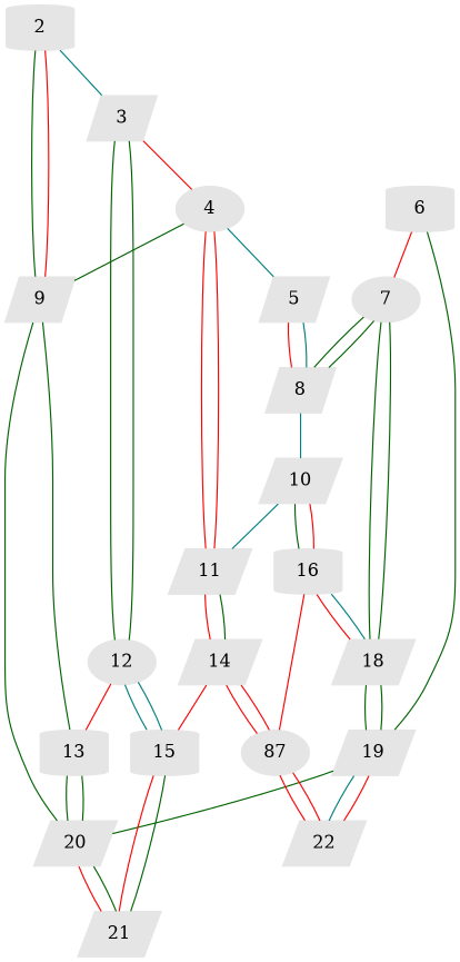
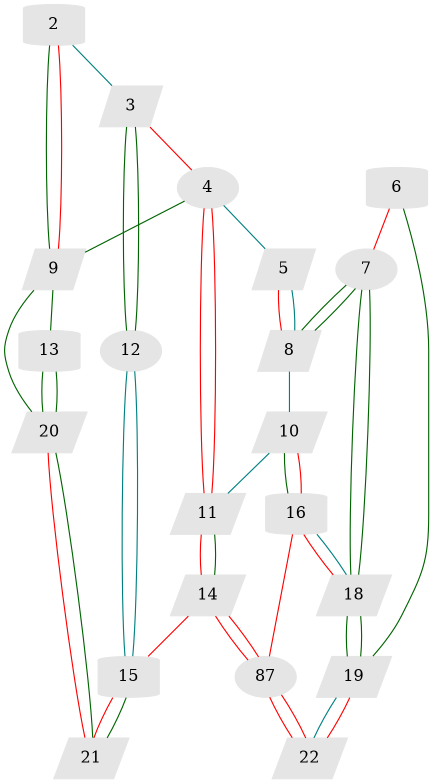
  graph {
    node [color=gray90 shape=parallelogram style=filled]
    edge [color=darkgreen]
    2 [shape=cylinder]
    3
    9
    6 [shape=cylinder]
    7 [shape=ellipse]
    19
    4 [shape=ellipse]
    12 [shape=ellipse]
    13 [shape=cylinder]
    20
    5
    11
    15 [shape=cylinder]
    8
    14
    10
    18
    22
    16 [shape=cylinder]
    21
    n21 [label=87 shape=ellipse]
    2 -- 3 [color=teal]
    2 -- 9
    2 -- 9 [color=red]
    3 -- 4 [color=red]
    3 -- 12
    3 -- 12
    9 -- 13
    9 -- 20
    6 -- 7 [color=red]
    6 -- 19
    7 -- 8
    7 -- 8
    7 -- 18
    7 -- 18
-   19 -- 20
    19 -- 22 [color=teal]
    19 -- 22 [color=red]
    4 -- 9
    4 -- 5 [color=teal]
    4 -- 11 [color=red]
    4 -- 11 [color=red]
-   12 -- 13 [color=red]
    12 -- 15 [color=teal]
    12 -- 15 [color=teal]
    13 -- 20
    13 -- 20
    20 -- 21 [color=red]
    20 -- 21
    5 -- 8 [color=red]
    5 -- 8 [color=teal]
    11 -- 14 [color=red]
    11 -- 14
    15 -- 21 [color=red]
    15 -- 21
    8 -- 10 [color=teal]
    14 -- 15 [color=red]
    14 -- n21 [color=red]
    14 -- n21 [color=red]
    10 -- 11 [color=teal]
    10 -- 16
    10 -- 16 [color=red]
    18 -- 19
    18 -- 19
    16 -- 18 [color=red]
    16 -- 18 [color=teal]
    16 -- n21 [color=red]
    n21 -- 22 [color=red]
    n21 -- 22 [color=red]
  }
